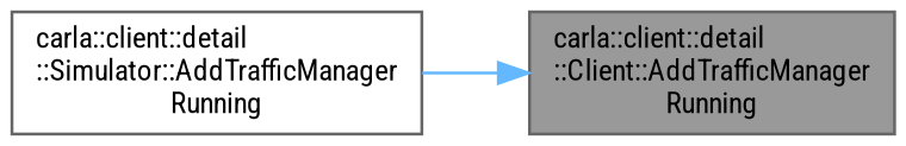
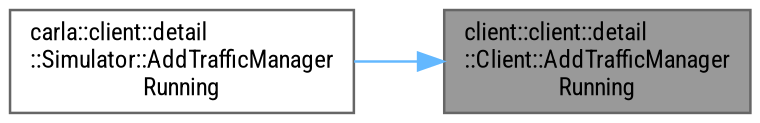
  digraph {
    rankdir=RL
    fontname="Roboto Condensed"
    node [fontname="Roboto Condensed" fontsize=10 shape=box style=filled]
-   n1 [color=gray40 fillcolor=grey60 fontcolor=black height=0.2 label="carla::client::detail\l::Client::AddTrafficManager\lRunning" width=0.4]
+   n1 [color=gray40 fillcolor=grey60 fontcolor=black height=0.2 label="client::client::detail\l::Client::AddTrafficManager\lRunning" width=0.4]
    n2 [color=grey40 fillcolor=white height=0.2 label="carla::client::detail\l::Simulator::AddTrafficManager\lRunning" width=0.4]
    n1 -> n2 [color=steelblue1 dir=back fontname="Roboto Condensed" fontsize=10 labelfontname=Helvetica labelfontsize=10 style=solid]
  }
